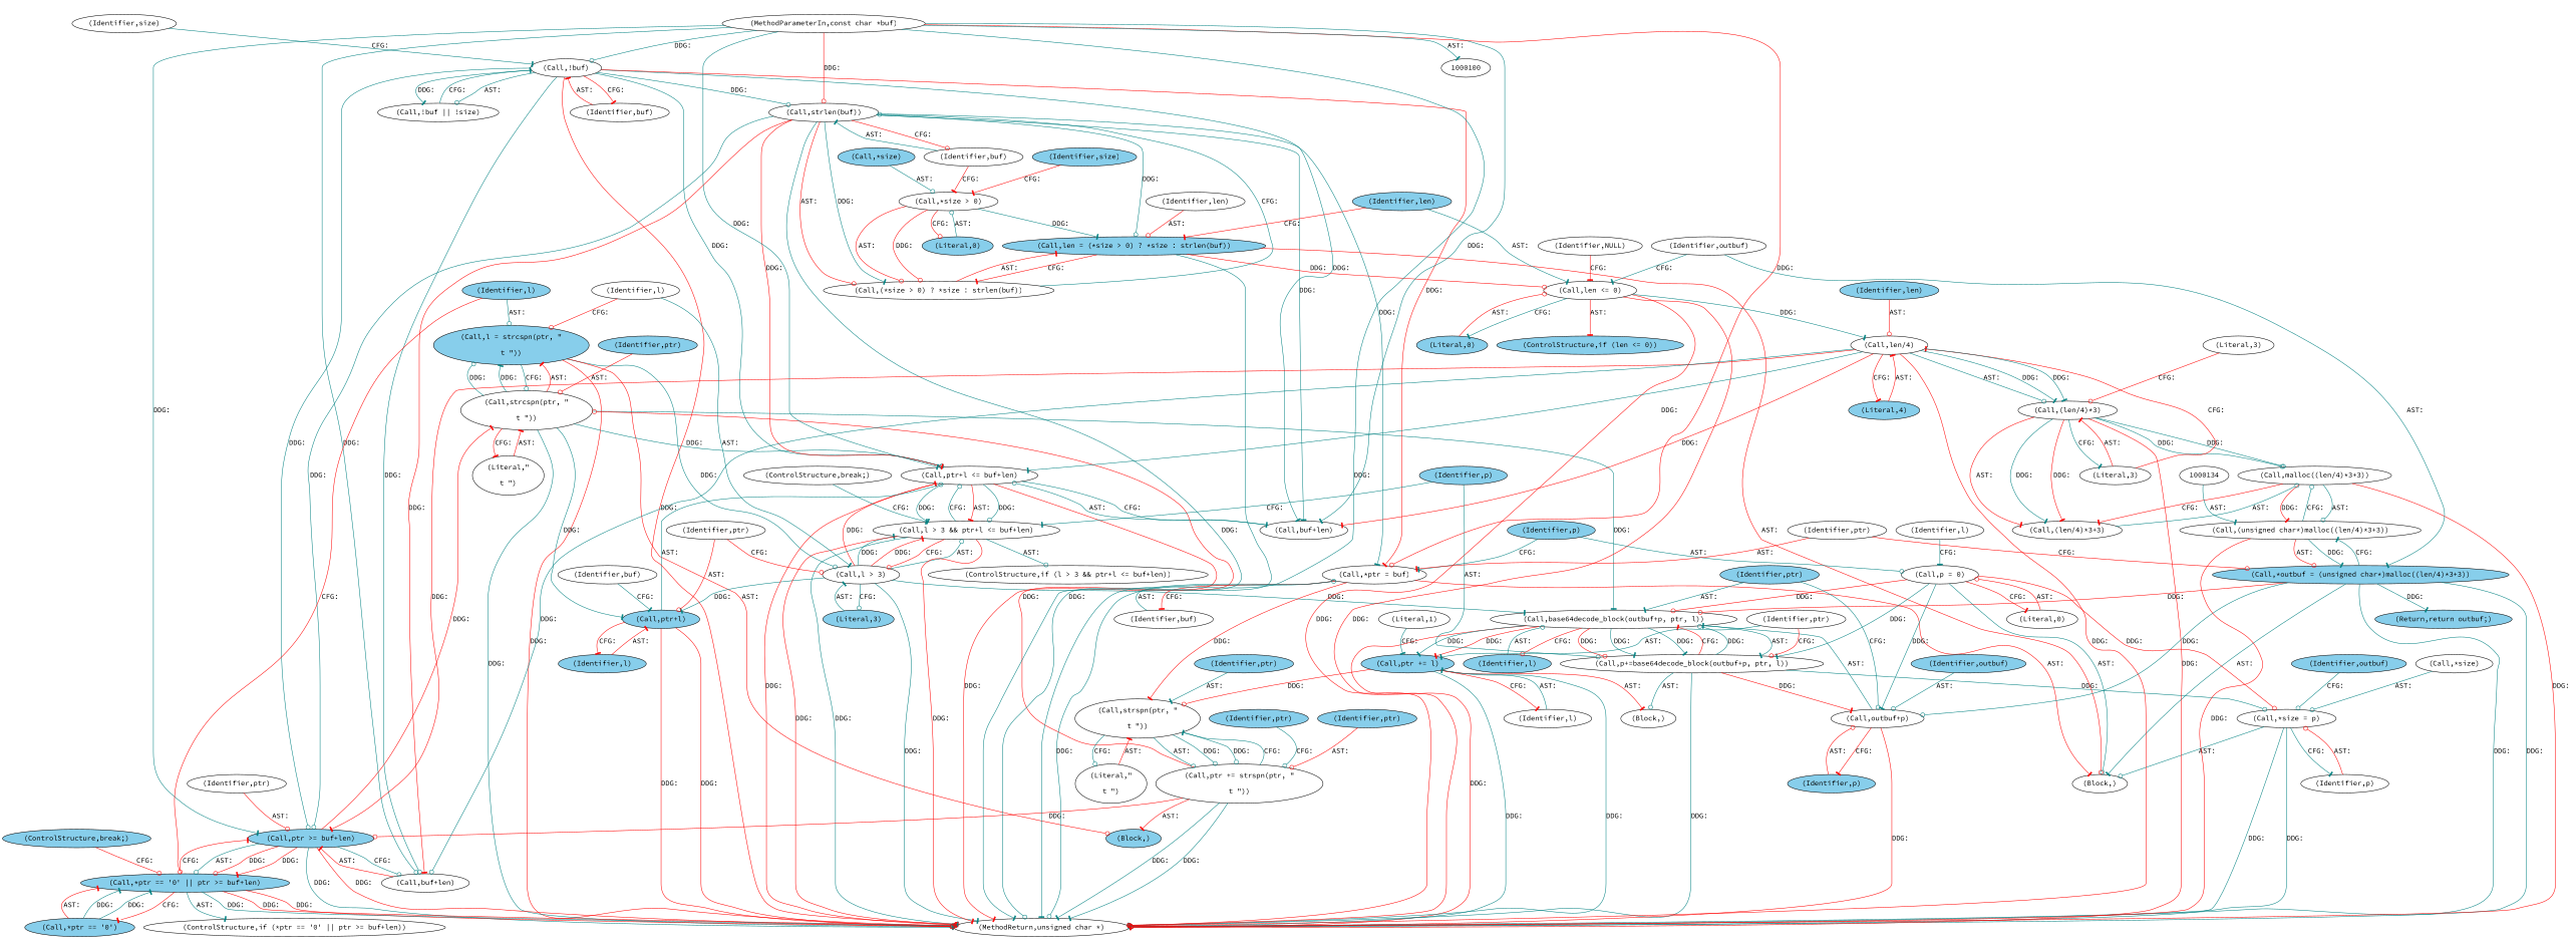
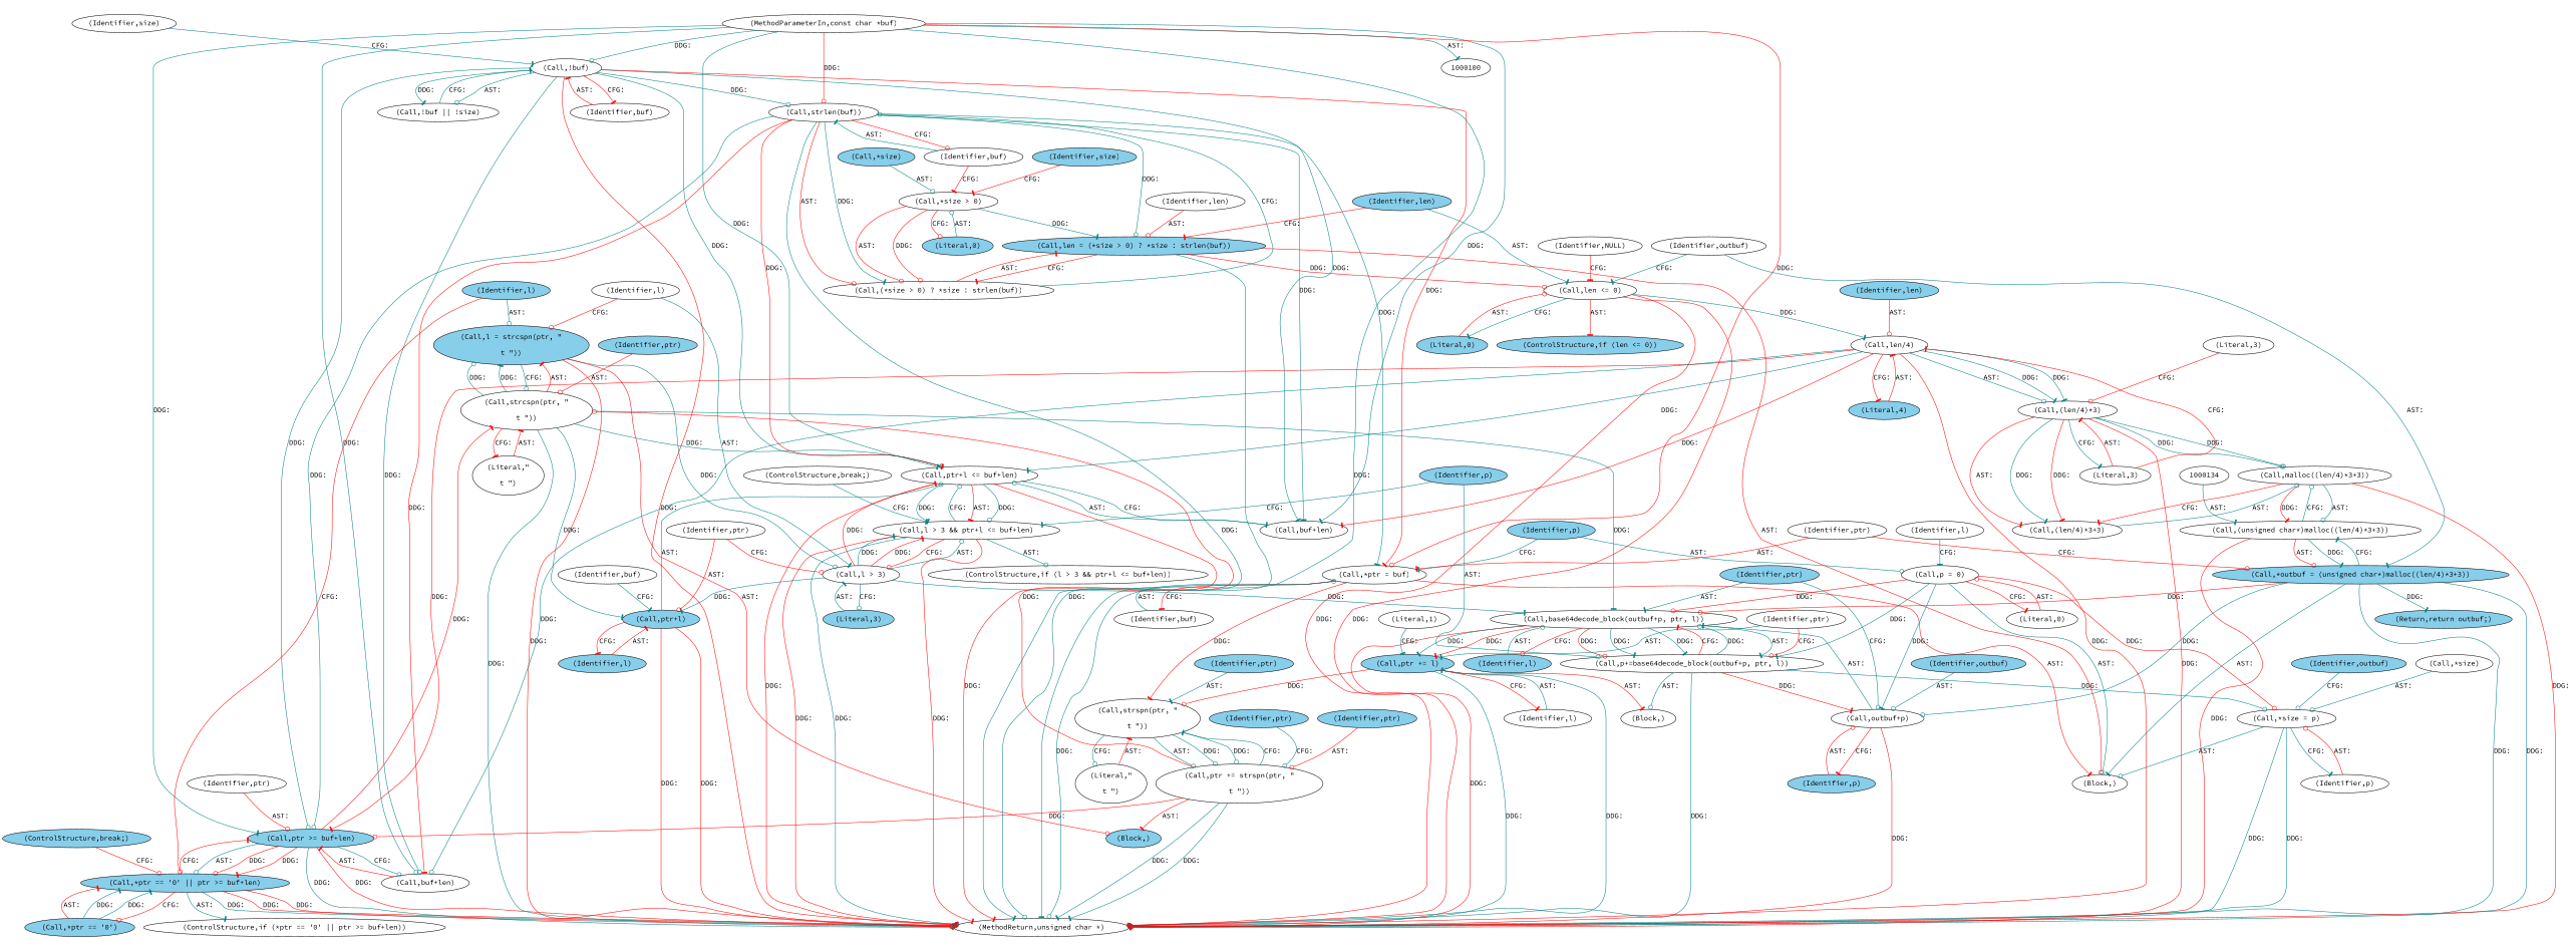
  digraph {
    fontname="Source Code Pro"
    node [fillcolor=white fontname="Source Code Pro" style=filled]
    edge [arrowhead=tee color=teal fontname="Source Code Pro"]
    n1 [fillcolor=skyblue label="(Call,l = strcspn(ptr, \"\r\n\t \"))"]
    n2 [label="(Call,strcspn(ptr, \"\r\n\t \"))"]
    n3 [label="(Call,l > 3)"]
    n4 [label="(MethodReturn,unsigned char *)"]
    n5 [fillcolor=skyblue label="(Block,)"]
    n6 [label="(Call,base64decode_block(outbuf+p, ptr, l))"]
    n7 [label="(Call,ptr+l <= buf+len)"]
    n8 [fillcolor=skyblue label="(Call,ptr+l)"]
    n9 [label="(Literal,\"\r\n\t \")"]
    n10 [label="(Call,l > 3 && ptr+l <= buf+len)"]
    n11 [fillcolor=skyblue label="(Literal,3)"]
    n12 [fillcolor=skyblue label="(Call,ptr += l)"]
    n13 [label="(Call,p+=base64decode_block(outbuf+p, ptr, l))"]
    n14 [fillcolor=skyblue label="(Identifier,l)"]
    n15 [label="(Call,buf+len)"]
    n16 [fillcolor=skyblue label="(Identifier,l)"]
    n17 [fillcolor=skyblue label="(Call,ptr >= buf+len)"]
    n18 [fillcolor=skyblue label="(Call,*ptr == '\0' || ptr >= buf+len)"]
    n19 [label="(Call,buf+len)"]
    n20 [fillcolor=skyblue label="(Call,*ptr == '\0')"]
    n21 [label="(ControlStructure,if (*ptr == '\0' || ptr >= buf+len))"]
    n22 [label="(Call,ptr += strspn(ptr, \"\r\n\t \"))"]
    n23 [label="(Call,strspn(ptr, \"\r\n\t \"))"]
    n24 [label="(Literal,\"\r\n\t \")"]
    n25 [label="(Call,*ptr = buf)"]
    n26 [label="(Block,)"]
    n27 [label="(Identifier,buf)"]
    n28 [label="(Call,!buf)"]
    n29 [label="(Call,strlen(buf))"]
    n30 [label="(Identifier,buf)"]
    n31 [label="(Call,!buf || !size)"]
    n32 [fillcolor=skyblue label="(Call,len = (*size > 0) ? *size : strlen(buf))"]
    n33 [label="(Identifier,buf)"]
    n34 [label="(Call,(*size > 0) ? *size : strlen(buf))"]
    n35 [label="(MethodParameterIn,const char *buf)"]
    1000100
    n37 [label="(Call,len <= 0)"]
    n38 [label="(Call,*size > 0)"]
    n39 [label="(Block,)"]
    n40 [label="(Identifier,l)"]
    n41 [label="(Call,outbuf+p)"]
    n42 [label="(Call,*size = p)"]
    n43 [fillcolor=skyblue label="(Call,*outbuf = (unsigned char*)malloc((len/4)*3+3))"]
    n44 [label="(Call,(unsigned char*)malloc((len/4)*3+3))"]
    n45 [fillcolor=skyblue label="(Return,return outbuf;)"]
    n46 [label="(Call,malloc((len/4)*3+3))"]
    n47 [fillcolor=skyblue label="(Identifier,p)"]
    n48 [label="(Call,(len/4)*3+3)"]
    n49 [label="(Call,(len/4)*3)"]
    n50 [label="(Literal,3)"]
    n51 [label="(Call,len/4)"]
    n52 [fillcolor=skyblue label="(Literal,4)"]
    n53 [fillcolor=skyblue label="(Literal,0)"]
    n54 [fillcolor=skyblue label="(ControlStructure,if (len <= 0))"]
    n55 [fillcolor=skyblue label="(Literal,0)"]
    n56 [label="(Identifier,p)"]
    n57 [label="(Call,p = 0)"]
    n58 [label="(Literal,0)"]
    n59 [label="(ControlStructure,if (l > 3 && ptr+l <= buf+len))"]
    n60 [fillcolor=skyblue label="(Identifier,l)"]
    n61 [fillcolor=skyblue label="(Identifier,ptr)"]
    n62 [label="(Identifier,l)"]
    n63 [fillcolor=skyblue label="(Identifier,ptr)"]
    n64 [label="(Literal,3)"]
    n65 [label="(Identifier,outbuf)"]
    n66 [fillcolor=skyblue label="(ControlStructure,break;)"]
    n67 [fillcolor=skyblue label="(Identifier,p)"]
    n68 [label="(Identifier,buf)"]
    n69 [fillcolor=skyblue label="(Identifier,len)"]
    n70 [fillcolor=skyblue label="(Identifier,len)"]
    n71 [label="(Literal,1)"]
    n72 [fillcolor=skyblue label="(Call,*size)"]
    n73 [fillcolor=skyblue label="(Identifier,ptr)"]
    n74 [label="(Identifier,NULL)"]
    n75 [fillcolor=skyblue label="(Identifier,ptr)"]
    n76 [label="(Identifier,ptr)"]
    n77 [label="(Identifier,ptr)"]
    n78 [label="(Identifier,size)"]
    n79 [label="(ControlStructure,break;)"]
    n80 [fillcolor=skyblue label="(Identifier,size)"]
    n81 [label="(Identifier,l)"]
    n82 [fillcolor=skyblue label="(Identifier,outbuf)"]
    n83 [label="(Identifier,ptr)"]
    n84 [fillcolor=skyblue label="(Identifier,outbuf)"]
    n85 [fillcolor=skyblue label="(Identifier,p)"]
    n86 [label="(Call,*size)"]
    n87 [fillcolor=skyblue label="(Identifier,ptr)"]
    n88 [label="(Identifier,len)"]
    n89 [label="(Identifier,ptr)"]
    1000134
    n1 -> n2 [arrowhead=odot label="CFG: "]
    n1 -> n3 [arrowhead=odot label="DDG: "]
    n1 -> n4 [arrowhead=odot color=red label="DDG: "]
    n1 -> n5 [arrowhead=odot color=red label="AST: "]
    n2 -> n1 [color=red label="AST: "]
    n2 -> n1 [arrowhead=odot label="DDG: "]
    n2 -> n1 [label="DDG: "]
    n2 -> n4 [arrowhead=odot label="DDG: "]
    n2 -> n6 [label="DDG: "]
    n2 -> n7 [arrowhead=odot label="DDG: "]
    n2 -> n8 [label="DDG: "]
    n2 -> n9 [color=red label="CFG: "]
-   n3 -> n4 [label="DDG: "]
    n3 -> n6 [label="DDG: "]
    n3 -> n7 [color=red label="DDG: "]
    n3 -> n8 [label="DDG: "]
    n3 -> n10 [arrowhead=odot label="AST: "]
    n3 -> n10 [label="DDG: "]
    n3 -> n10 [color=red label="DDG: "]
    n3 -> n11 [arrowhead=odot label="CFG: "]
    n6 -> n4 [color=red label="DDG: "]
    n6 -> n12 [label="DDG: "]
    n6 -> n12 [color=red label="DDG: "]
    n6 -> n13 [label="AST: "]
    n6 -> n13 [arrowhead=odot color=red label="DDG: "]
    n6 -> n13 [label="DDG: "]
    n6 -> n13 [label="DDG: "]
    n6 -> n14 [arrowhead=odot color=red label="CFG: "]
    n7 -> n4 [color=red label="DDG: "]
    n7 -> n4 [color=red label="DDG: "]
    n7 -> n10 [color=red label="AST: "]
    n7 -> n10 [arrowhead=odot label="DDG: "]
    n7 -> n10 [label="DDG: "]
    n7 -> n15 [label="CFG: "]
    n8 -> n4 [arrowhead=odot color=red label="DDG: "]
    n8 -> n4 [arrowhead=odot color=red label="DDG: "]
    n8 -> n7 [arrowhead=odot label="AST: "]
    n8 -> n16 [color=red label="CFG: "]
    n9 -> n2 [color=red label="AST: "]
    n10 -> n3 [arrowhead=odot color=red label="CFG: "]
    n10 -> n4 [color=red label="DDG: "]
    n10 -> n4 [label="DDG: "]
    n10 -> n4 [color=red label="DDG: "]
    n10 -> n7 [arrowhead=odot label="CFG: "]
    n10 -> n59 [arrowhead=odot label="AST: "]
    n11 -> n3 [label="AST: "]
    n12 -> n4 [label="DDG: "]
    n12 -> n4 [arrowhead=odot label="DDG: "]
    n12 -> n23 [arrowhead=odot color=red label="DDG: "]
    n12 -> n39 [color=red label="AST: "]
    n12 -> n40 [color=red label="CFG: "]
    n13 -> n4 [label="DDG: "]
    n13 -> n6 [color=red label="CFG: "]
    n13 -> n6 [arrowhead=odot label="DDG: "]
    n13 -> n39 [arrowhead=odot label="AST: "]
    n13 -> n41 [color=red label="DDG: "]
    n13 -> n42 [arrowhead=odot label="DDG: "]
    n14 -> n6 [arrowhead=odot label="AST: "]
    n15 -> n7 [arrowhead=odot label="AST: "]
    n16 -> n8 [color=red label="AST: "]
    n17 -> n2 [color=red label="DDG: "]
    n17 -> n4 [color=red label="DDG: "]
    n17 -> n4 [label="DDG: "]
    n17 -> n18 [arrowhead=odot label="AST: "]
    n17 -> n18 [arrowhead=odot color=red label="DDG: "]
    n17 -> n18 [color=red label="DDG: "]
    n17 -> n19 [arrowhead=odot label="CFG: "]
    n18 -> n4 [color=red label="DDG: "]
    n18 -> n4 [arrowhead=odot color=red label="DDG: "]
    n18 -> n4 [arrowhead=odot label="DDG: "]
    n18 -> n17 [color=red label="CFG: "]
-   n18 -> n20 [color=red label="CFG: "]
+   n18 -> n20 [arrowhead=odot color=red label="CFG: "]
    n18 -> n21 [label="AST: "]
    n19 -> n17 [color=red label="AST: "]
    n20 -> n18 [color=red label="AST: "]
    n20 -> n18 [label="DDG: "]
    n20 -> n18 [label="DDG: "]
    n22 -> n2 [arrowhead=odot color=red label="DDG: "]
    n22 -> n4 [label="DDG: "]
    n22 -> n4 [label="DDG: "]
    n22 -> n5 [color=red label="AST: "]
    n22 -> n17 [arrowhead=odot color=red label="DDG: "]
    n22 -> n23 [label="CFG: "]
    n23 -> n22 [arrowhead=odot label="AST: "]
    n23 -> n22 [arrowhead=odot label="DDG: "]
    n23 -> n22 [arrowhead=odot label="DDG: "]
    n23 -> n24 [arrowhead=odot label="CFG: "]
    n24 -> n23 [color=red label="AST: "]
    n25 -> n4 [arrowhead=odot label="DDG: "]
    n25 -> n23 [color=red label="DDG: "]
    n25 -> n26 [color=red label="AST: "]
    n25 -> n27 [color=red label="CFG: "]
    n27 -> n25 [arrowhead=odot label="AST: "]
    n28 -> n4 [arrowhead=odot color=red label="DDG: "]
    n28 -> n7 [arrowhead=odot label="DDG: "]
    n28 -> n15 [label="DDG: "]
    n28 -> n17 [arrowhead=odot label="DDG: "]
    n28 -> n19 [arrowhead=odot label="DDG: "]
    n28 -> n25 [color=red label="DDG: "]
    n28 -> n29 [arrowhead=odot label="DDG: "]
    n28 -> n30 [color=red label="CFG: "]
    n28 -> n31 [arrowhead=odot label="AST: "]
    n28 -> n31 [label="DDG: "]
    n29 -> n4 [label="DDG: "]
    n29 -> n7 [color=red label="DDG: "]
    n29 -> n15 [label="DDG: "]
    n29 -> n17 [arrowhead=odot label="DDG: "]
    n29 -> n19 [color=red label="DDG: "]
    n29 -> n25 [label="DDG: "]
    n29 -> n32 [arrowhead=odot label="DDG: "]
    n29 -> n33 [arrowhead=odot color=red label="CFG: "]
    n29 -> n34 [arrowhead=odot color=red label="AST: "]
    n29 -> n34 [label="DDG: "]
    n30 -> n28 [color=red label="AST: "]
    n31 -> n28 [label="CFG: "]
    n32 -> n4 [arrowhead=odot label="DDG: "]
    n32 -> n26 [arrowhead=odot color=red label="AST: "]
    n32 -> n34 [color=red label="CFG: "]
    n32 -> n37 [arrowhead=odot color=red label="DDG: "]
    n33 -> n29 [label="AST: "]
    n33 -> n38 [color=red label="CFG: "]
    n34 -> n29 [arrowhead=odot label="CFG: "]
    n34 -> n32 [color=red label="AST: "]
    n35 -> n4 [label="DDG: "]
    n35 -> n7 [label="DDG: "]
    n35 -> n15 [label="DDG: "]
    n35 -> n17 [label="DDG: "]
    n35 -> n19 [arrowhead=odot label="DDG: "]
    n35 -> n25 [arrowhead=odot color=red label="DDG: "]
    n35 -> n28 [arrowhead=odot label="DDG: "]
    n35 -> n29 [arrowhead=odot color=red label="DDG: "]
    n35 -> 1000100 [label="AST: "]
    n37 -> n4 [arrowhead=odot color=red label="DDG: "]
    n37 -> n4 [arrowhead=odot color=red label="DDG: "]
    n37 -> n51 [label="DDG: "]
    n37 -> n53 [label="CFG: "]
    n37 -> n54 [color=red label="AST: "]
    n38 -> n32 [label="DDG: "]
    n38 -> n34 [arrowhead=odot color=red label="AST: "]
    n38 -> n34 [arrowhead=odot color=red label="DDG: "]
    n38 -> n55 [arrowhead=odot color=red label="CFG: "]
    n40 -> n12 [label="AST: "]
    n41 -> n4 [arrowhead=odot color=red label="DDG: "]
    n41 -> n6 [label="AST: "]
    n41 -> n47 [color=red label="CFG: "]
    n42 -> n4 [label="DDG: "]
    n42 -> n4 [label="DDG: "]
    n42 -> n26 [arrowhead=odot label="AST: "]
    n42 -> n56 [label="CFG: "]
    n43 -> n4 [label="DDG: "]
    n43 -> n4 [arrowhead=odot label="DDG: "]
    n43 -> n6 [arrowhead=odot color=red label="DDG: "]
    n43 -> n26 [label="AST: "]
    n43 -> n41 [arrowhead=odot label="DDG: "]
    n43 -> n44 [label="CFG: "]
    n43 -> n45 [label="DDG: "]
    n44 -> n4 [arrowhead=odot color=red label="DDG: "]
    n44 -> n43 [arrowhead=odot color=red label="AST: "]
    n44 -> n43 [label="DDG: "]
    n44 -> n46 [arrowhead=odot label="CFG: "]
    n46 -> n4 [arrowhead=odot color=red label="DDG: "]
    n46 -> n44 [arrowhead=odot label="AST: "]
    n46 -> n44 [color=red label="DDG: "]
    n46 -> n48 [color=red label="CFG: "]
    n47 -> n41 [arrowhead=odot color=red label="AST: "]
    n48 -> n46 [arrowhead=odot label="AST: "]
    n49 -> n4 [color=red label="DDG: "]
    n49 -> n46 [arrowhead=odot label="DDG: "]
    n49 -> n46 [arrowhead=odot label="DDG: "]
    n49 -> n48 [color=red label="AST: "]
    n49 -> n48 [label="DDG: "]
    n49 -> n48 [color=red label="DDG: "]
    n49 -> n50 [label="CFG: "]
    n50 -> n49 [color=red label="AST: "]
    n50 -> n51 [color=red label="CFG: "]
    n51 -> n4 [arrowhead=odot color=red label="DDG: "]
    n51 -> n7 [label="DDG: "]
    n51 -> n15 [color=red label="DDG: "]
    n51 -> n17 [color=red label="DDG: "]
    n51 -> n19 [arrowhead=odot label="DDG: "]
    n51 -> n49 [arrowhead=odot label="AST: "]
    n51 -> n49 [label="DDG: "]
    n51 -> n49 [label="DDG: "]
    n51 -> n52 [color=red label="CFG: "]
    n52 -> n51 [color=red label="AST: "]
    n53 -> n37 [arrowhead=odot color=red label="AST: "]
    n55 -> n38 [arrowhead=odot label="AST: "]
    n56 -> n42 [arrowhead=odot color=red label="AST: "]
    n57 -> n6 [arrowhead=odot color=red label="DDG: "]
    n57 -> n13 [label="DDG: "]
    n57 -> n26 [arrowhead=odot label="AST: "]
    n57 -> n41 [label="DDG: "]
    n57 -> n42 [arrowhead=odot color=red label="DDG: "]
    n57 -> n58 [color=red label="CFG: "]
    n58 -> n57 [arrowhead=odot color=red label="AST: "]
    n60 -> n1 [arrowhead=odot label="AST: "]
    n60 -> n18 [arrowhead=odot color=red label="CFG: "]
    n61 -> n6 [label="AST: "]
    n61 -> n41 [arrowhead=odot label="CFG: "]
    n62 -> n1 [arrowhead=odot color=red label="CFG: "]
    n62 -> n3 [label="AST: "]
    n63 -> n22 [arrowhead=odot label="CFG: "]
    n64 -> n49 [arrowhead=odot color=red label="CFG: "]
    n65 -> n37 [label="CFG: "]
    n65 -> n43 [label="AST: "]
    n66 -> n18 [arrowhead=odot color=red label="CFG: "]
    n67 -> n25 [label="CFG: "]
    n67 -> n57 [arrowhead=odot label="AST: "]
    n68 -> n8 [label="CFG: "]
    n69 -> n32 [color=red label="CFG: "]
    n69 -> n37 [label="AST: "]
    n70 -> n51 [arrowhead=odot color=red label="AST: "]
    n71 -> n12 [label="CFG: "]
    n72 -> n38 [arrowhead=odot label="AST: "]
    n73 -> n23 [label="AST: "]
    n74 -> n37 [color=red label="CFG: "]
    n75 -> n22 [arrowhead=odot color=red label="AST: "]
    n76 -> n3 [arrowhead=odot color=red label="CFG: "]
    n76 -> n8 [arrowhead=odot color=red label="AST: "]
    n77 -> n17 [arrowhead=odot color=red label="AST: "]
    n78 -> n28 [label="CFG: "]
    n79 -> n10 [label="CFG: "]
    n80 -> n38 [color=red label="CFG: "]
    n81 -> n57 [label="CFG: "]
    n82 -> n42 [arrowhead=odot label="CFG: "]
    n83 -> n12 [label="AST: "]
    n83 -> n13 [arrowhead=odot color=red label="CFG: "]
    n84 -> n41 [arrowhead=odot label="AST: "]
    n85 -> n10 [label="CFG: "]
    n85 -> n13 [arrowhead=odot label="AST: "]
    n86 -> n42 [arrowhead=odot label="AST: "]
    n87 -> n2 [arrowhead=odot color=red label="AST: "]
    n88 -> n32 [arrowhead=odot color=red label="AST: "]
    n89 -> n25 [color=red label="AST: "]
    n89 -> n43 [arrowhead=odot color=red label="CFG: "]
    1000134 -> n44 [label="AST: "]
  }
